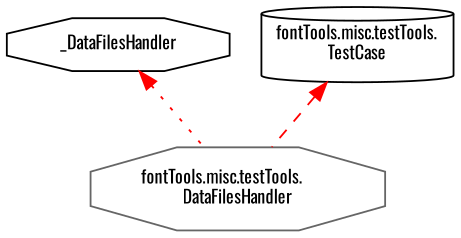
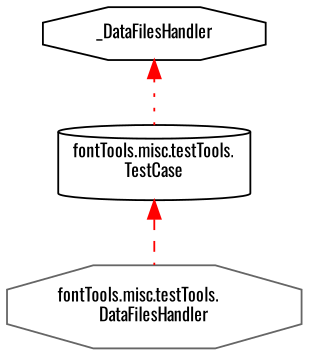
  digraph {
    fontname=Oswald
    rankdir=TB
    node [color=black fillcolor=white fontname=Oswald fontsize=10 shape=octagon style=filled]
    edge [color=red dir=back fontname=Oswald fontsize=10 labelfontname=Helvetica labelfontsize=10]
    n1 [height=0.2 label=_DataFilesHandler width=0.4]
    n2 [height=0.2 label="fontTools.misc.testTools.\lTestCase" shape=cylinder width=0.4]
    n3 [color=gray40 height=0.2 label="fontTools.misc.testTools.\lDataFilesHandler" width=0.4]
-   n1 -> n3 [style=dotted]
+   n1 -> n2 [style=dotted]
    n2 -> n3 [style=dashed]
  }
